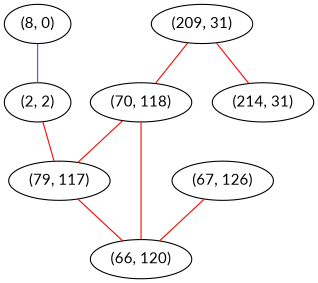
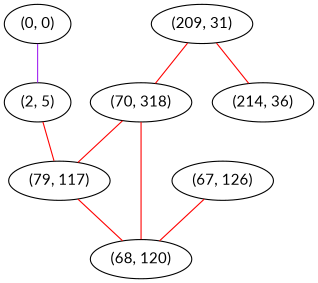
  graph {
    fontname=Lato
    node [fontname=Lato]
    edge [color=red fontname=Lato weight=1]
-   "(0, 0)" [label="(8, 0)"]
-   "(2, 2)"
+   "(0, 0)"
+   "(2, 2)" [label="(2, 5)"]
    n3 [label="(79, 117)"]
    n4 [label="(209, 31)"]
-   "(70, 118)"
-   "(214, 36)" [label="(214, 31)"]
-   "(68, 120)" [label="(66, 120)"]
+   "(70, 118)" [label="(70, 318)"]
+   "(214, 36)"
+   "(68, 120)"
    "(67, 126)"
    "(0, 0)" -- "(2, 2)" [color=purple weight=4]
    "(2, 2)" -- n3
    n3 -- "(68, 120)"
    n4 -- "(70, 118)"
    n4 -- "(214, 36)"
    "(70, 118)" -- n3
    "(70, 118)" -- "(68, 120)"
    "(67, 126)" -- "(68, 120)"
  }
